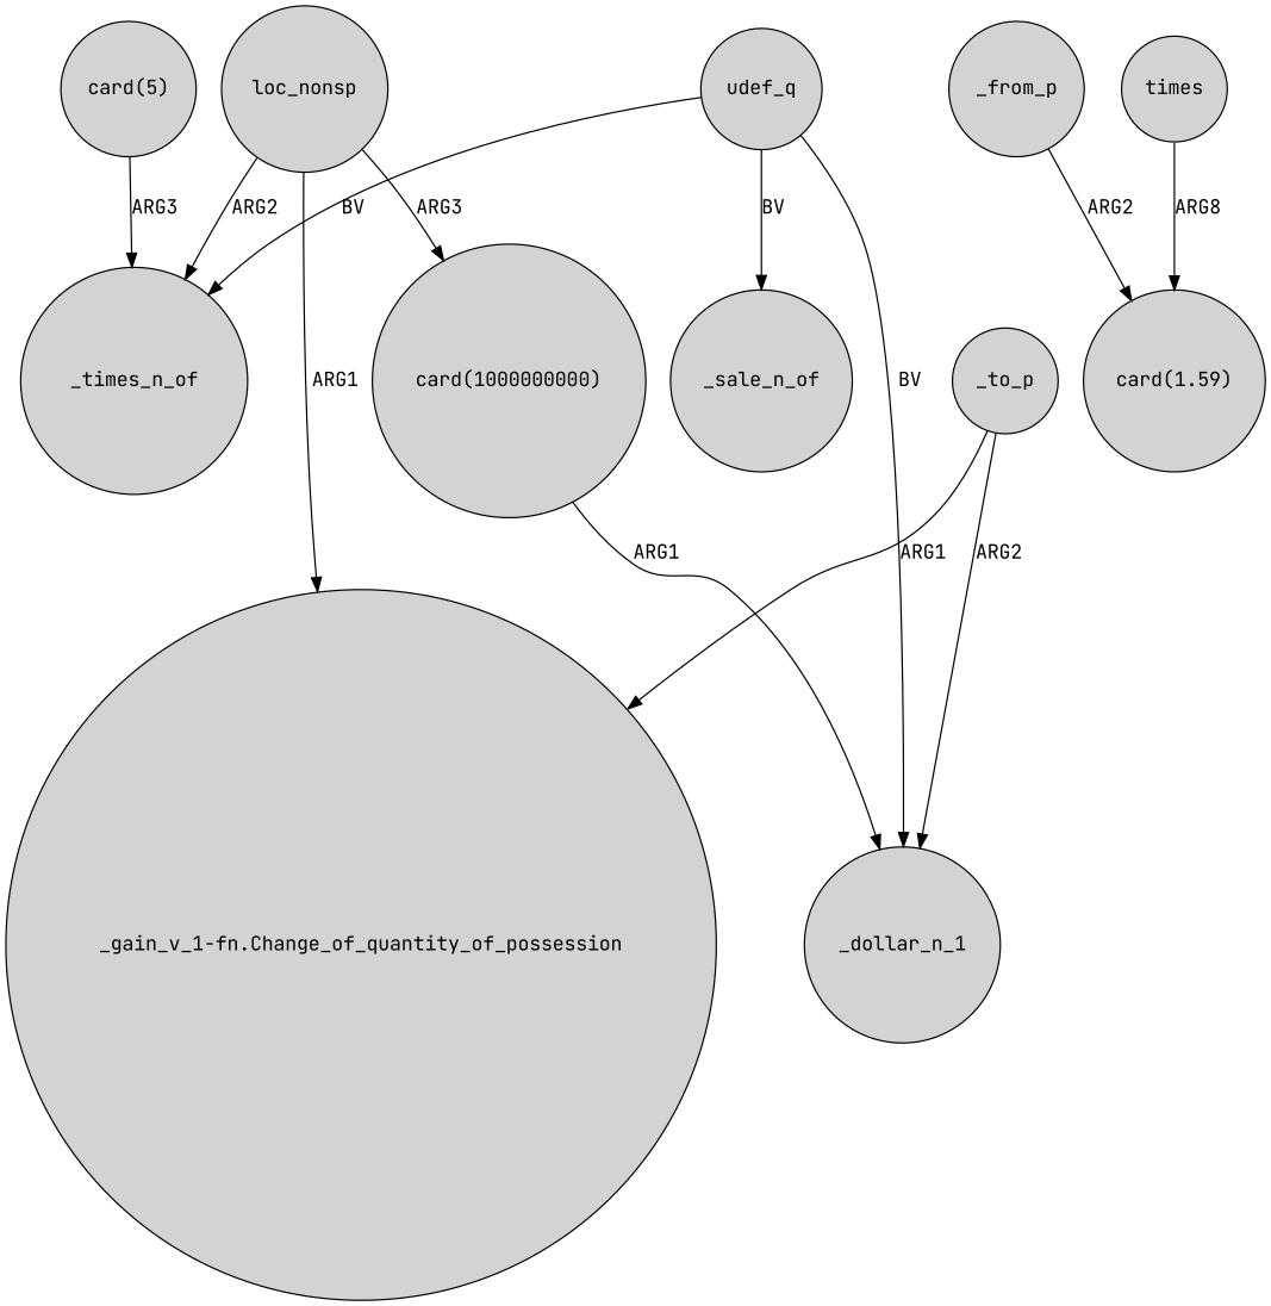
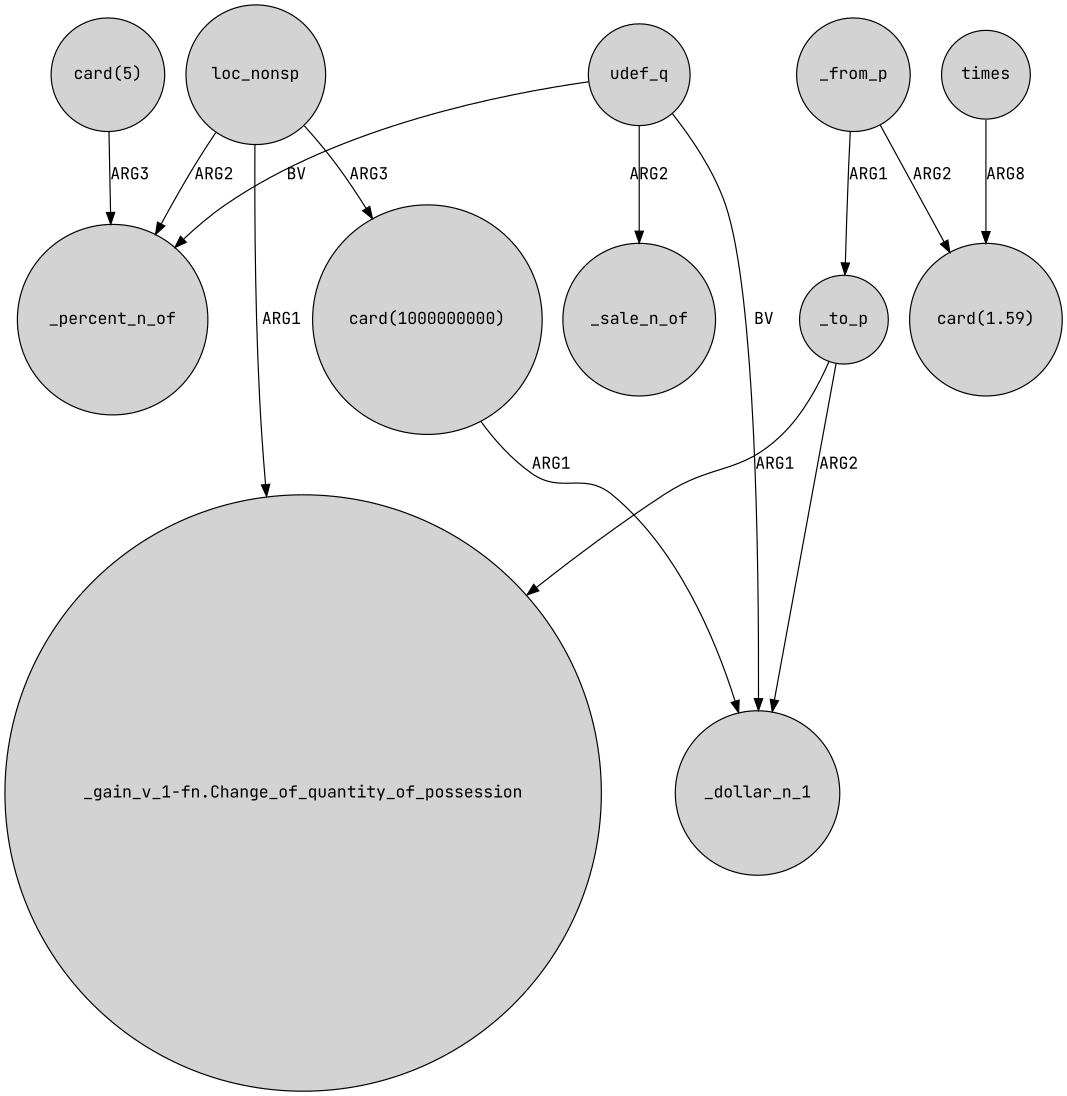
  digraph {
    fontname="JetBrains Mono"
    node [fontname="JetBrains Mono" shape=circle style=filled]
    edge [fontname="JetBrains Mono"]
    "card(1000000000)"
    _dollar_n_1
    _from_p
    _to_p
    "card(1.59)"
    "_gain_v_1-fn.Change_of_quantity_of_possession"
    udef_q
-   _percent_n_of [label=_times_n_of]
+   _percent_n_of
    _sale_n_of
    times
    loc_nonsp
    "card(5)"
    "card(1000000000)" -> _dollar_n_1 [label=ARG1]
+   _from_p -> _to_p [label=ARG1]
    _from_p -> "card(1.59)" [label=ARG2]
    _to_p -> _dollar_n_1 [label=ARG2]
    _to_p -> "_gain_v_1-fn.Change_of_quantity_of_possession" [label=ARG1]
    udef_q -> _dollar_n_1 [label=BV]
    udef_q -> _percent_n_of [label=BV]
-   udef_q -> _sale_n_of [label=BV]
+   udef_q -> _sale_n_of [label=ARG2]
    times -> "card(1.59)" [label=ARG8]
    loc_nonsp -> "card(1000000000)" [label=ARG3]
    loc_nonsp -> "_gain_v_1-fn.Change_of_quantity_of_possession" [label=ARG1]
    loc_nonsp -> _percent_n_of [label=ARG2]
    "card(5)" -> _percent_n_of [label=ARG3]
  }
